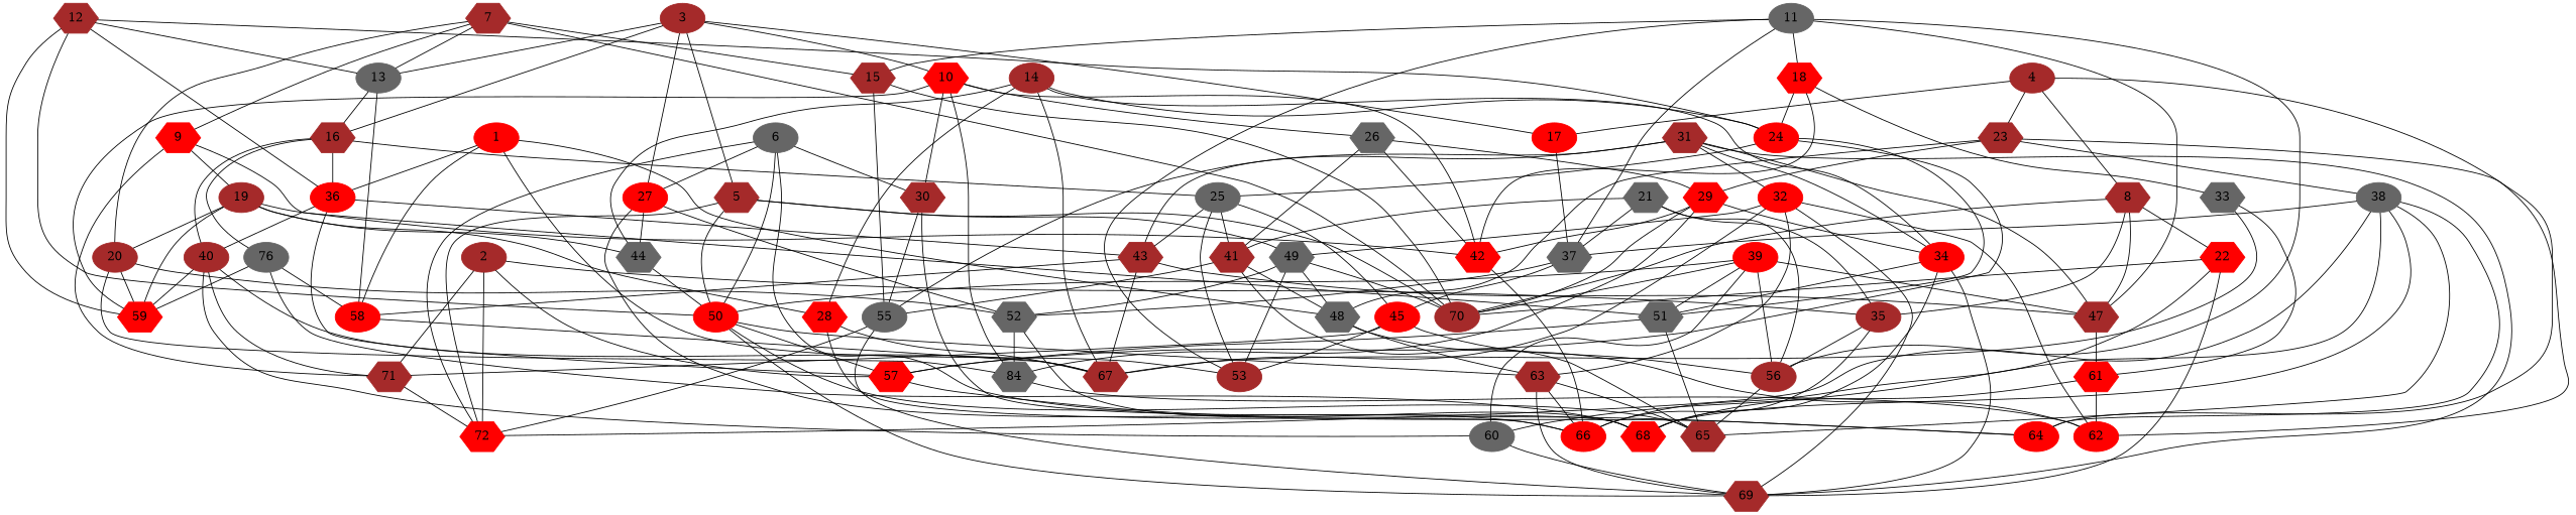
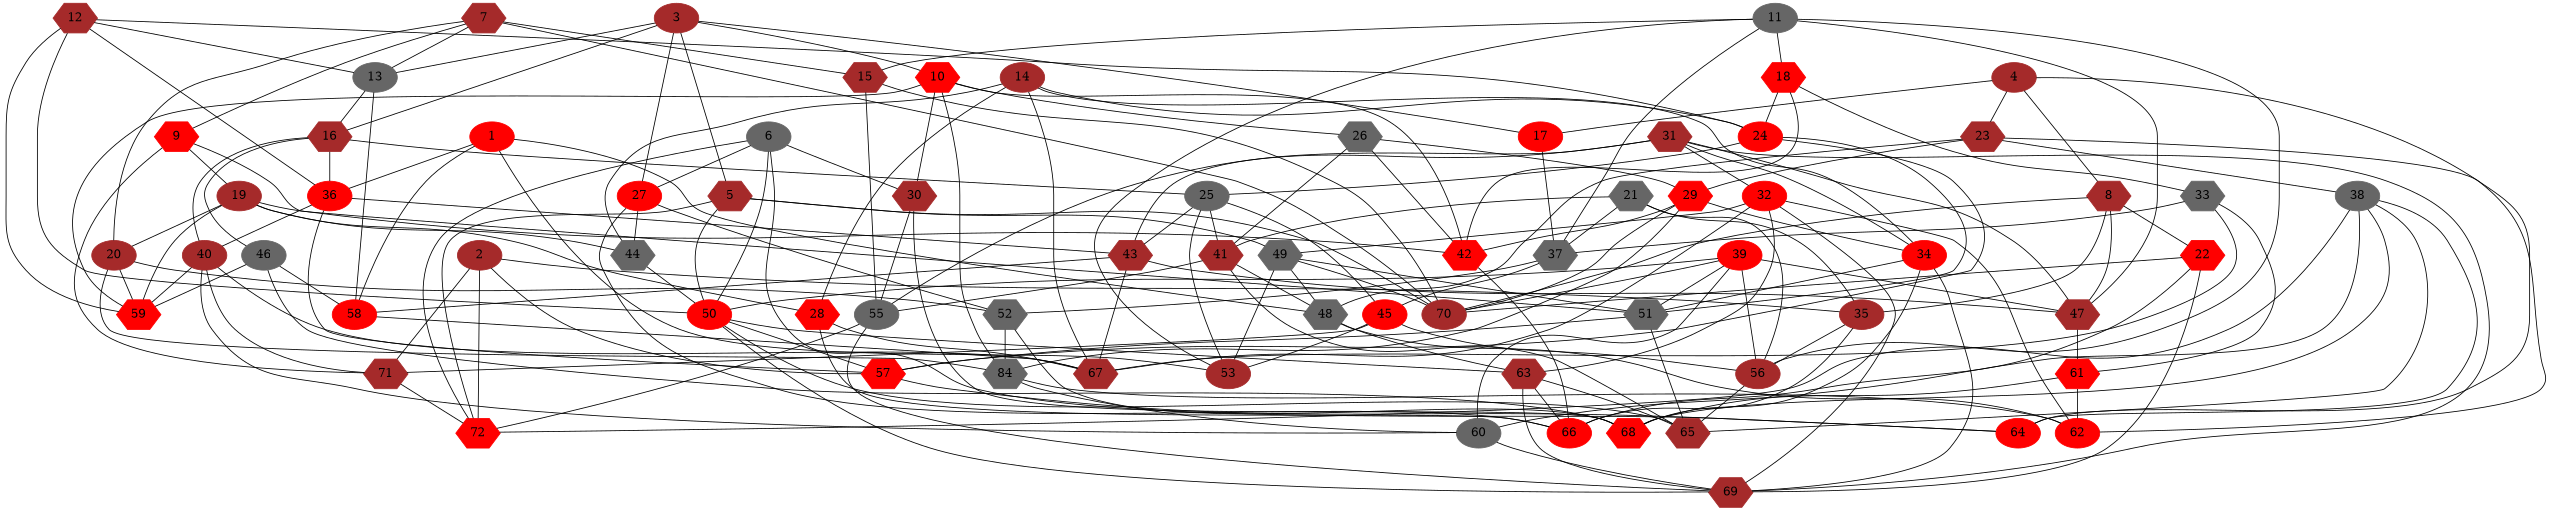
  graph {
    node [color=brown shape=hexagon style=filled]
    edge [weight=1.0]
    1 [color=red shape=ellipse]
    36 [color=red shape=ellipse]
    48 [color=gray40]
    53 [shape=ellipse]
    58 [color=red shape=ellipse]
    57 [color=red]
    40 [shape=ellipse]
    43
    62 [color=red shape=ellipse]
    63
    67
    2 [shape=ellipse]
    35 [shape=ellipse]
    71
    72 [color=red]
    56 [shape=ellipse]
    66 [color=red shape=ellipse]
    64 [color=red shape=ellipse]
    3 [shape=ellipse]
    5
    10 [color=red]
    13 [color=gray40 shape=ellipse]
    16
    17 [color=red shape=ellipse]
    27 [color=red shape=ellipse]
    49 [color=gray40]
    50 [color=red shape=ellipse]
    70 [shape=ellipse]
    30
    26 [color=gray40]
    42 [color=red]
    n32 [color=gray40 label=84]
    59 [color=red]
    25 [color=gray40 shape=ellipse]
-   46 [color=gray40 shape=ellipse label=76]
+   46 [color=gray40 shape=ellipse]
    37 [color=gray40]
    44 [color=gray40]
    52 [color=gray40]
    4 [shape=ellipse]
    8
    23
    22 [color=red]
    47
    29 [color=red]
    38 [color=gray40 shape=ellipse]
    69
    65
    6 [color=gray40 shape=ellipse]
    55 [color=gray40 shape=ellipse]
    68 [color=red]
    7
    9 [color=red]
    15
    20 [shape=ellipse]
    19 [shape=ellipse]
    51 [color=gray40]
    61 [color=red]
    28 [color=red]
    41
    60 [color=gray40 shape=ellipse]
    11 [color=gray40 shape=ellipse]
    18 [color=red]
    24 [color=red shape=ellipse]
    33 [color=gray40]
    45 [color=red shape=ellipse]
    12
    14 [shape=ellipse]
    34 [color=red shape=ellipse]
    21 [color=gray40]
    31
    32 [color=red shape=ellipse]
    39 [color=red shape=ellipse]
    1 -- 36
    1 -- 48
    1 -- 53
    1 -- 58
    36 -- 57
    36 -- 40
    36 -- 43
    48 -- 62 [weight=2.0]
    48 -- 63
    58 -- 67
    57 -- 64
    40 -- 67
    40 -- 71
    40 -- 59
    40 -- 60
    43 -- 58
    43 -- 67
    43 -- 47
    63 -- 66
    63 -- 69
    63 -- 65
    2 -- 57
    2 -- 35
    2 -- 71
    2 -- 72
    35 -- 56
    35 -- 66
    71 -- 72
    56 -- 65
    3 -- 5
    3 -- 10
    3 -- 13
    3 -- 16
    3 -- 17
    3 -- 27
    5 -- 72
    5 -- 49
    5 -- 50
    5 -- 70 [weight=2.0]
    10 -- 30
    10 -- 26
    10 -- 42
    10 -- n32
    10 -- 59
    13 -- 58 [weight=2.0]
    13 -- 16
    16 -- 36
    16 -- 40
    16 -- 25
    16 -- 46
    17 -- 37
    27 -- 66
    27 -- 44
    27 -- 52
    49 -- 48
    49 -- 53 [weight=2.0]
    49 -- 70
-   49 -- 52
+   49 -- 51
    50 -- 57
    50 -- 63
    50 -- 69
    50 -- 65
    30 -- 55
    30 -- 68
    26 -- 42
    26 -- 29
    26 -- 41
    42 -- 66
    n32 -- 62
+   n32 -- 60
    25 -- 53
    25 -- 43
    25 -- 41
    25 -- 45
    46 -- 58
    46 -- 59
    46 -- 68
    37 -- 52
    37 -- 45
    44 -- 50
    52 -- n32
    52 -- 68
    4 -- 64
    4 -- 17 [weight=2.0]
    4 -- 8 [weight=2.0]
    4 -- 23
    8 -- 35
    8 -- 70
    8 -- 22
    8 -- 47
    23 -- 48 [weight=2.0]
    23 -- 62
    23 -- 29
    23 -- 38
    22 -- 66
    22 -- 70
    22 -- 69
    47 -- 61
    29 -- 70
    29 -- 42
    29 -- n32
    29 -- 34
    38 -- 72
    38 -- 64
    38 -- 65
    38 -- 68
    38 -- 60
    6 -- 72
    6 -- 64
    6 -- 27 [weight=2.0]
    6 -- 50
    6 -- 30
    55 -- 72
    55 -- 69
    7 -- 13
    7 -- 70 [weight=2.0]
    7 -- 9
    7 -- 15
    7 -- 20
    9 -- 71
    9 -- 19
    9 -- 51
    15 -- 70
    15 -- 55
    20 -- n32
    20 -- 59
    20 -- 52 [weight=2.0]
    19 -- 42
    19 -- 59
    19 -- 44
    19 -- 20
    19 -- 28
    51 -- 57
    51 -- 65
    61 -- 62
    61 -- 68
    28 -- 67
    28 -- 66
    41 -- 48
    41 -- 65
    41 -- 55
    60 -- 69
    11 -- 53
    11 -- 56
    11 -- 37
    11 -- 47
    11 -- 15
    11 -- 18
    18 -- 42
    18 -- 24
    18 -- 33
    24 -- 57
    24 -- 25
    24 -- 51
    33 -- 67
-   38 -- 37 [weight=2.0]
+   33 -- 37 [weight=2.0]
    33 -- 61
    45 -- 53
    45 -- 71 [weight=2.0]
    45 -- 56
    12 -- 36
    12 -- 13
    12 -- 50 [weight=2.0]
    12 -- 59
    12 -- 24
    14 -- 67 [weight=2.0]
    14 -- 44
    14 -- 28
    14 -- 24
    14 -- 34
    34 -- 69
    34 -- 68
    34 -- 51
    21 -- 35 [weight=2.0]
    21 -- 56
    21 -- 37 [weight=2.0]
    21 -- 41
    31 -- 43
    31 -- 47
    31 -- 69
    31 -- 55
    31 -- 34
    31 -- 32
    32 -- 62
    32 -- 63
    32 -- 67
    32 -- 49
    32 -- 69
    39 -- 56
    39 -- 50
    39 -- 70
    39 -- 47
    39 -- 51
    39 -- 60
  }
